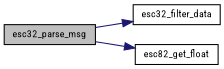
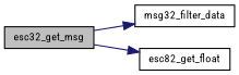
  digraph {
    fontname="Roboto Condensed"
    rankdir=LR
    node [color=black fillcolor=white fontname="Roboto Condensed" fontsize=10 shape=record style=filled]
    edge [color=midnightblue fontname="Roboto Condensed" fontsize=10 labelfontname=FreeSans labelfontsize=10 style=solid]
-   n1 [fillcolor=grey75 fontcolor=black height=0.2 label=esc32_parse_msg width=0.4]
-   n2 [height=0.2 label=esc32_filter_data width=0.4]
+   n1 [fillcolor=grey75 fontcolor=black height=0.2 label=esc32_get_msg width=0.4]
+   n2 [height=0.2 label=msg32_filter_data width=0.4]
    n3 [height=0.2 label=esc82_get_float width=0.4]
    n1 -> n2
    n1 -> n3
  }
